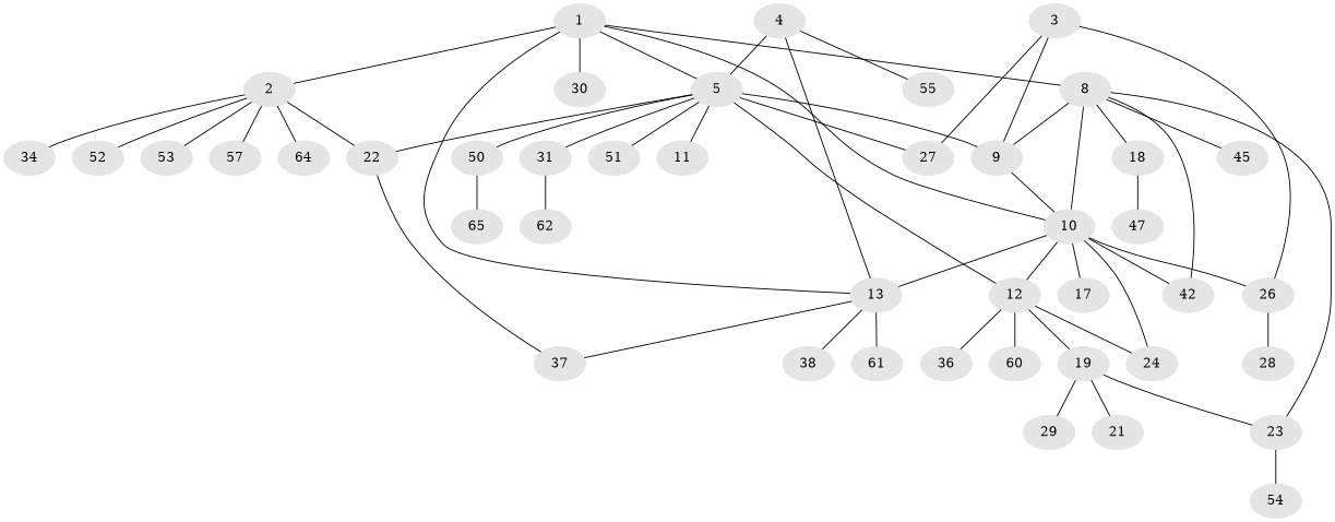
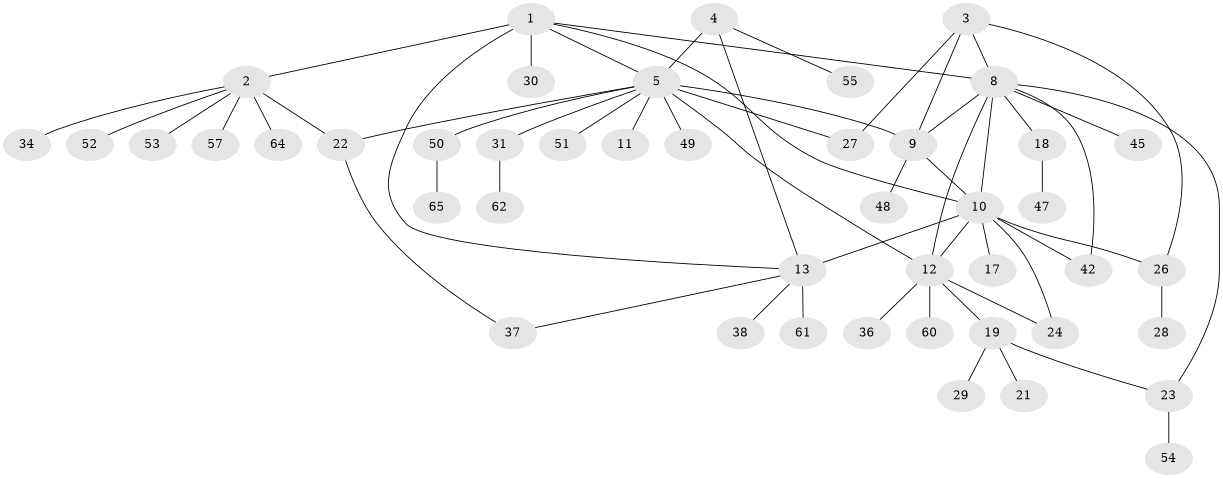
  graph {
    node [color=gray90 style=filled]
    1 [super="+3"]
    2 [super="+25"]
    5 [super="+32"]
    8 [super="+11"]
    10 [super="+14"]
    13 [super="+15"]
    30
    22
    34
    52
    53
    57
    64
    9 [super="+59"]
    12 [super="+20"]
    n16 [label=11 super="+44"]
    27
    31 [super="+33"]
+   49
    50 [super="+60"]
    51
    18
    23 [super="+35"]
    42
    45
    26 [super="+56"]
    17 [super="+54"]
    24
    37 [super="+46"]
    38
    61
    4 [super="+6"]
    55
+   48
    19 [super="+63"]
    36
    n37 [label=60]
    62
    65
    n40 [label=3 super="+41"]
    28
    47
    n43 [label=54]
    21
    29 [super="+43"]
    1 -- 2 [weight=2]
    1 -- 5
    1 -- 8
    1 -- 10
    1 -- 13
    1 -- 30
    2 -- 22
    2 -- 34
    2 -- 52
    2 -- 53
    2 -- 57
    2 -- 64
    5 -- 22
    5 -- 9
    5 -- 12
    5 -- n16
    5 -- 27
    5 -- 31
+   5 -- 49
    5 -- 50
    5 -- 51
    8 -- 10
    8 -- 9
+   8 -- 12
    8 -- 18
    8 -- 23
    8 -- 42
    8 -- 45
    10 -- 13 [weight=2]
    10 -- 12
    10 -- 42
    10 -- 26
    10 -- 17
    10 -- 24
    13 -- 37
    13 -- 38
    13 -- 61
    22 -- 37
    9 -- 10
+   9 -- 48
    12 -- 24
    12 -- 19
    12 -- 36
    12 -- n37
    31 -- 62
    50 -- 65
    18 -- 47
    23 -- n43
    26 -- 28
    4 -- 5 [weight=2]
    4 -- 13
    4 -- 55
    19 -- 23
    19 -- 21
    19 -- 29
+   n40 -- 8
    n40 -- 9
    n40 -- 27
    n40 -- 26
  }
